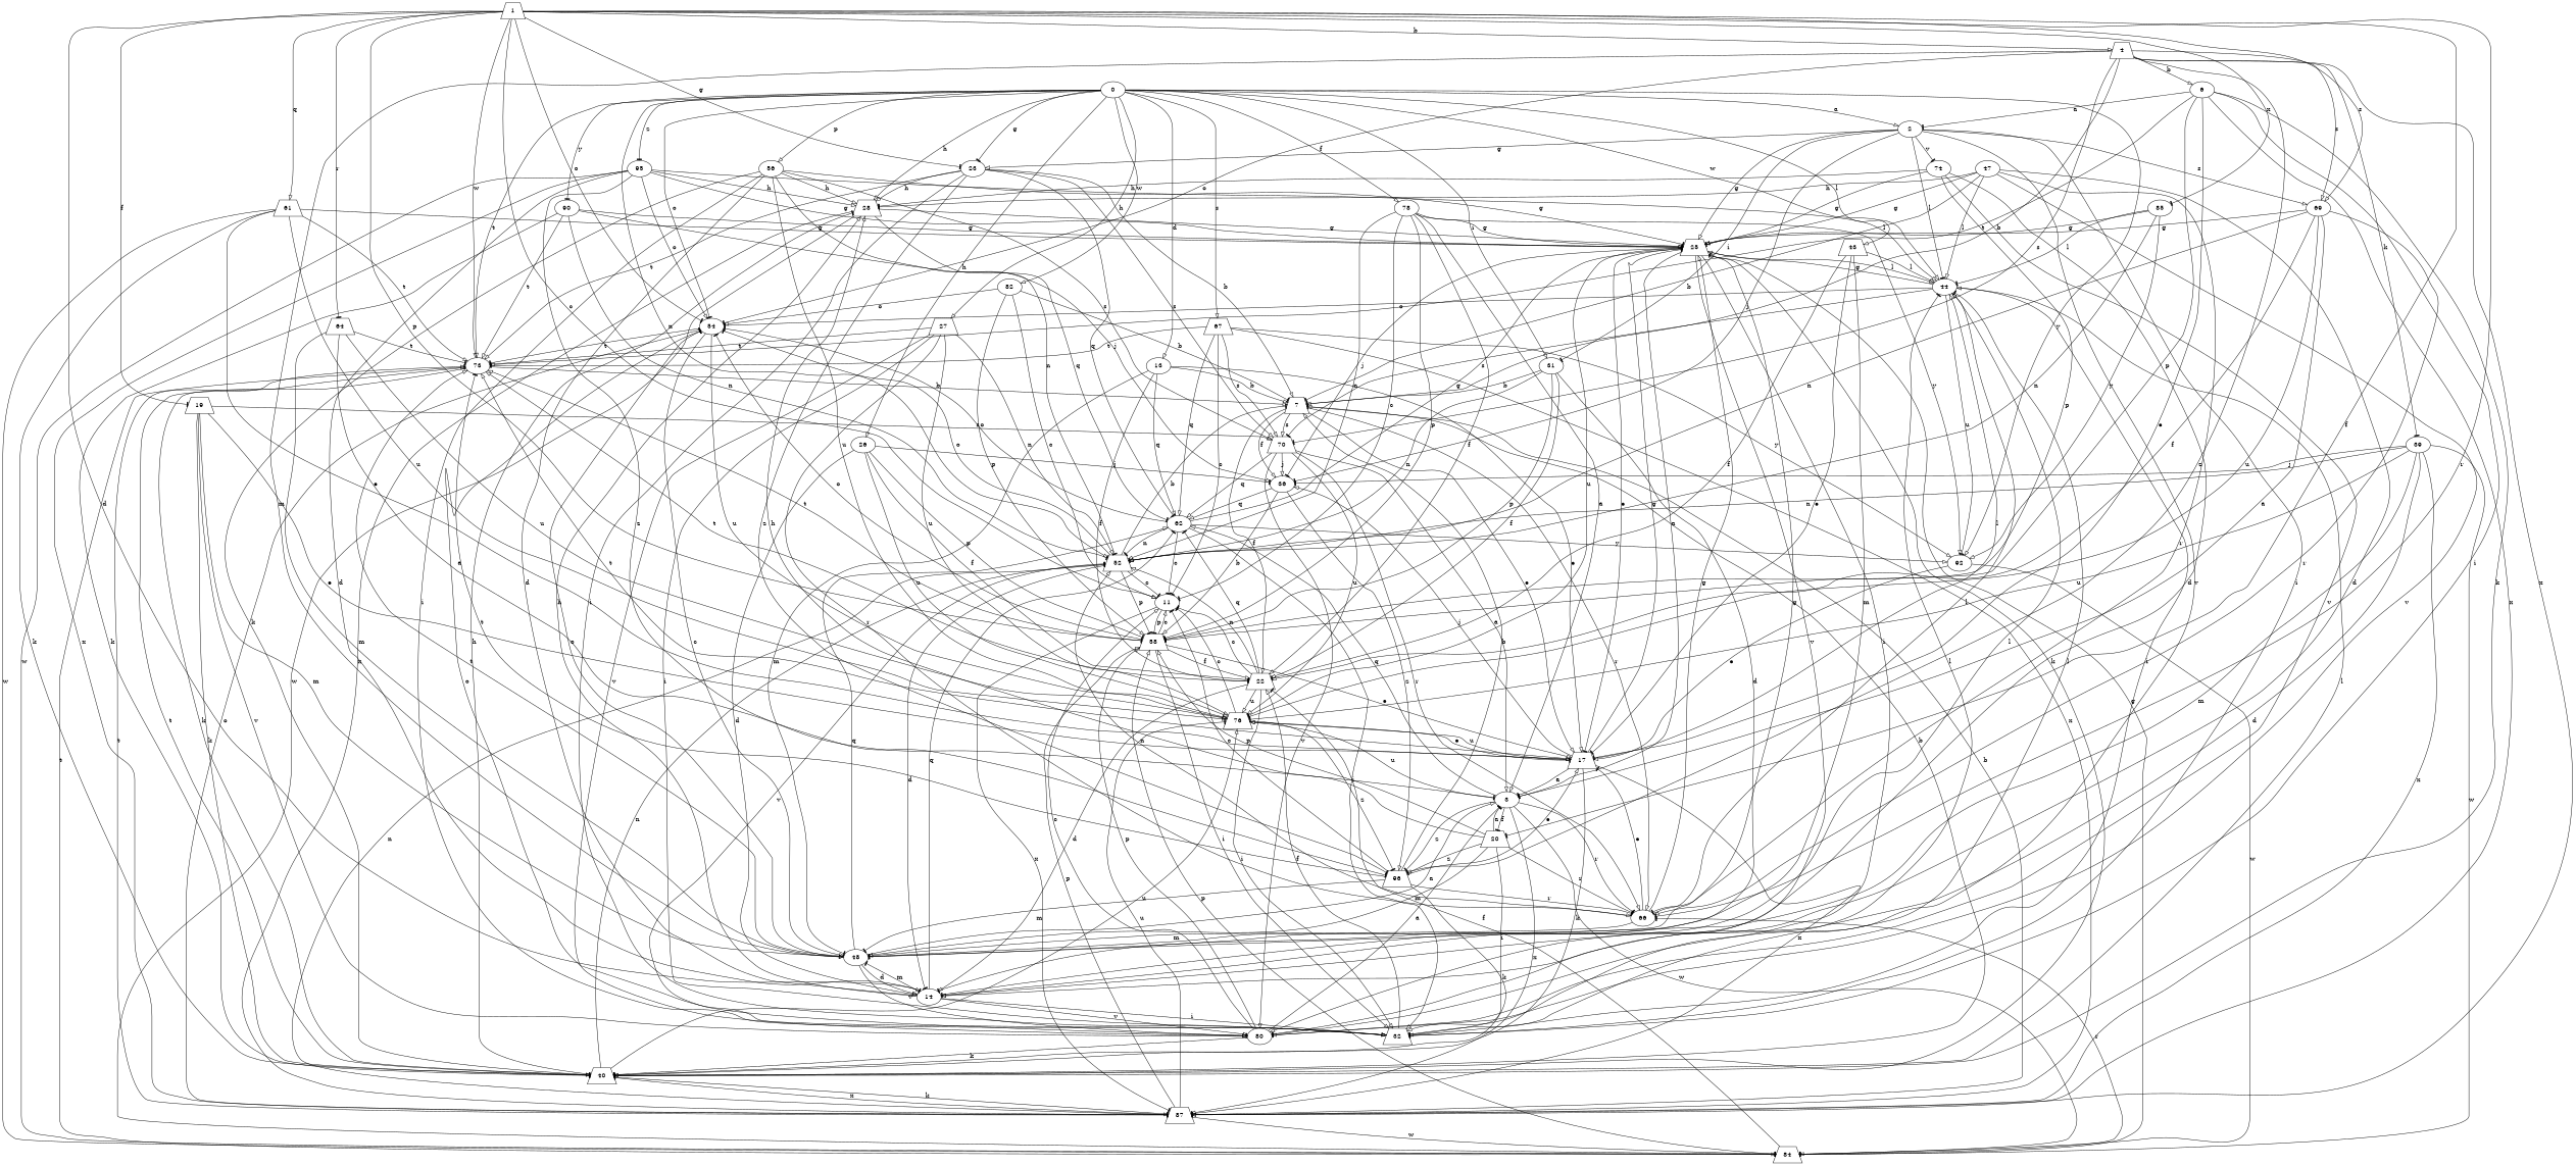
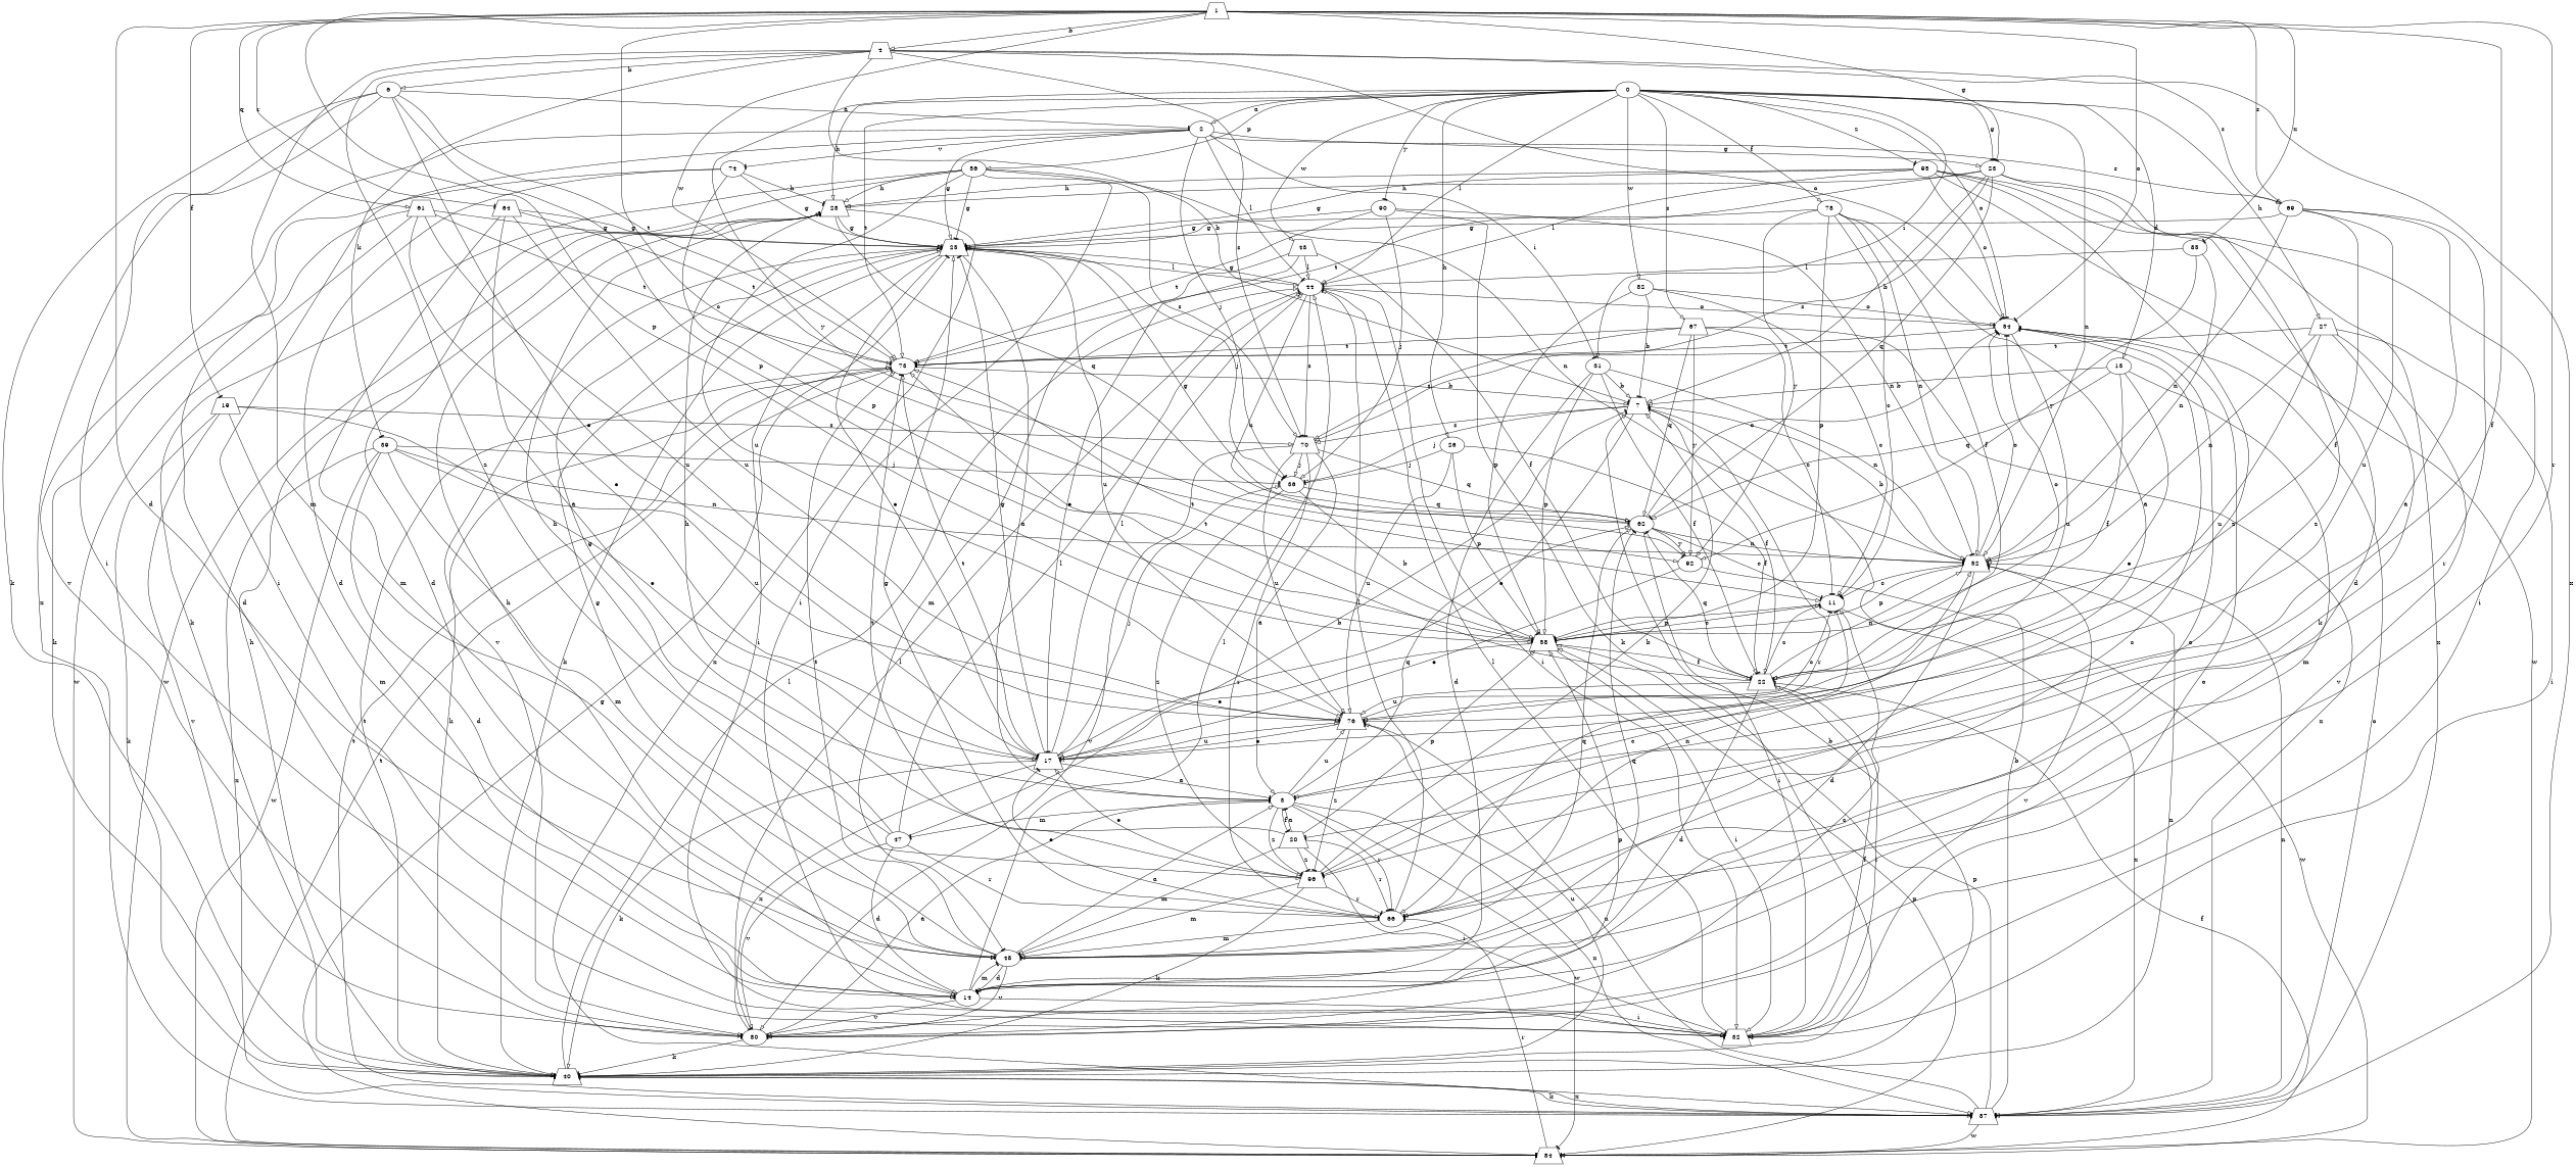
  strict digraph {
    node [shape=ellipse]
    edge [arrowhead=onormal]
    0
    2
    13
    23
    26
    27 [shape=trapezium]
    28 [shape=trapezium]
    31
    44
    52 [shape=trapezium]
    54
    56
    67 [shape=trapezium]
    73
    78
    82
    n17 [label=43 shape=trapezium]
    90
    92
    95
    69
    25 [shape=trapezium]
    32 [shape=trapezium]
    36
    n25 [label=74]
    80
    62
    7 [shape=trapezium]
    48
    17 [shape=trapezium]
    22 [shape=trapezium]
    96 [shape=trapezium]
    70 [shape=trapezium]
    14
    58 [shape=trapezium]
    n36 [label=76 shape=trapezium]
    66
    84 [shape=trapezium]
    87 [shape=trapezium]
    11
    40 [shape=trapezium]
    3
    1 [shape=trapezium]
    4 [shape=trapezium]
    19 [shape=trapezium]
    20 [shape=trapezium]
    61 [shape=trapezium]
    64 [shape=trapezium]
    85
    6
    39
    47
    0 -> 2 [label=a]
    0 -> 13 [label=d]
    0 -> 23 [arrowhead=tee label=g]
    0 -> 26 [label=h]
    0 -> 27 [label=h]
    0 -> 28 [label=h]
    0 -> 31 [label=i]
    0 -> 44 [label=l]
    0 -> 52 [label=n]
    0 -> 54 [arrowhead=tee label=o]
    0 -> 56 [label=p]
    0 -> 67 [label=s]
    0 -> 73 [label=t]
    0 -> 78 [label=f]
    0 -> 82 [label=w]
    0 -> n17 [label=w]
    0 -> 90 [arrowhead=tee label=y]
    0 -> 92 [label=y]
    0 -> 95 [arrowhead=tee label=z]
    2 -> 23 [label=g]
    2 -> 31 [arrowhead=tee label=i]
    2 -> 44 [arrowhead=tee label=l]
    2 -> 69 [label=s]
    2 -> 25 [label=g]
    2 -> 32 [arrowhead=tee label=i]
    2 -> 36 [arrowhead=tee label=j]
    2 -> n25 [arrowhead=tee label=v]
    2 -> 80 [arrowhead=tee label=v]
    13 -> 62 [label=q]
    13 -> 7 [label=b]
    13 -> 48 [arrowhead=tee label=m]
    13 -> 17 [label=e]
    13 -> 22 [arrowhead=tee label=f]
    23 -> 28 [label=h]
    23 -> 73 [label=t]
    23 -> 32 [label=i]
    23 -> 62 [arrowhead=tee label=q]
    23 -> 7 [label=b]
    23 -> 96 [arrowhead=tee label=z]
    23 -> 70 [label=s]
    26 -> 36 [arrowhead=tee label=j]
    26 -> 22 [arrowhead=tee label=f]
-   26 -> 14 [label=d]
    26 -> 58 [arrowhead=tee label=p]
    26 -> n36 [label=u]
    27 -> 52 [label=n]
    27 -> 73 [arrowhead=tee label=t]
    27 -> 32 [label=i]
    27 -> 80 [label=v]
    27 -> n36 [label=u]
-   27 -> 66 [label=r]
+   27 -> 66 [label=k]
    28 -> 25 [label=g]
    28 -> 62 [arrowhead=tee label=q]
    28 -> 84 [arrowhead=tee label=w]
    28 -> 87 [arrowhead=tee label=x]
    31 -> 52 [label=n]
    31 -> 7 [label=b]
    31 -> 22 [label=f]
    31 -> 14 [arrowhead=tee label=d]
-   31 -> 58 [arrowhead=tee label=p]
+   31 -> 58 [label=p]
    44 -> 54 [arrowhead=tee label=o]
    44 -> 92 [arrowhead=tee label=u]
    44 -> 25 [label=g]
    44 -> 32 [label=i]
    44 -> 70 [arrowhead=tee label=s]
    52 -> 54 [arrowhead=tee label=o]
    52 -> 80 [arrowhead=tee label=v]
    52 -> 7 [arrowhead=tee label=b]
    52 -> 14 [arrowhead=tee label=d]
    52 -> 58 [arrowhead=tee label=p]
    52 -> 11 [arrowhead=tee label=c]
    54 -> 73 [arrowhead=tee label=t]
    54 -> 48 [label=c]
    54 -> n36 [label=u]
    56 -> 28 [label=h]
    56 -> 52 [arrowhead=tee label=n]
    56 -> 25 [arrowhead=tee label=g]
    56 -> 32 [label=i]
    56 -> 70 [label=s]
    56 -> 14 [label=d]
    56 -> n36 [label=u]
    56 -> 40 [label=k]
    67 -> 73 [arrowhead=tee label=t]
    67 -> 92 [label=y]
    67 -> 62 [label=q]
    67 -> 70 [label=s]
    67 -> 87 [label=x]
    67 -> 11 [arrowhead=tee label=c]
    73 -> 7 [label=b]
    73 -> 40 [label=k]
    78 -> 52 [label=n]
    78 -> 92 [label=y]
    78 -> 25 [arrowhead=tee label=g]
    78 -> 22 [label=f]
    78 -> 58 [arrowhead=tee label=p]
    78 -> 11 [arrowhead=tee label=c]
    78 -> 3 [label=a]
    82 -> 54 [label=o]
    82 -> 7 [arrowhead=tee label=b]
    82 -> 58 [label=p]
    82 -> 11 [label=c]
    n17 -> 44 [label=l]
    n17 -> 48 [arrowhead=tee label=m]
    n17 -> 17 [arrowhead=tee label=e]
    n17 -> 22 [arrowhead=tee label=f]
    90 -> 52 [arrowhead=tee label=n]
    90 -> 73 [label=t]
    90 -> 25 [arrowhead=tee label=g]
    90 -> 36 [label=j]
    90 -> 40 [arrowhead=tee label=k]
    92 -> 17 [label=e]
    92 -> 84 [label=w]
    95 -> 28 [label=h]
    95 -> 44 [label=l]
    95 -> 54 [label=o]
    95 -> 25 [arrowhead=tee label=g]
    95 -> 96 [arrowhead=tee label=z]
    95 -> 14 [arrowhead=tee label=d]
    95 -> 84 [label=w]
    95 -> 87 [arrowhead=tee label=x]
    69 -> 52 [label=n]
    69 -> 25 [label=g]
    69 -> 22 [label=f]
    69 -> n36 [arrowhead=tee label=u]
    69 -> 66 [label=r]
    69 -> 3 [arrowhead=tee label=a]
    25 -> 44 [label=l]
    25 -> 32 [label=i]
    25 -> 36 [arrowhead=tee label=j]
    25 -> 80 [label=v]
    25 -> 17 [arrowhead=tee label=e]
    25 -> n36 [arrowhead=tee label=u]
    25 -> 40 [label=k]
    25 -> 3 [arrowhead=tee label=a]
    32 -> 44 [arrowhead=tee label=l]
    32 -> 54 [arrowhead=tee label=o]
    32 -> 22 [label=f]
    36 -> 62 [label=q]
    36 -> 96 [label=z]
    36 -> 58 [label=b]
    n25 -> 28 [arrowhead=tee label=h]
    n25 -> 25 [arrowhead=tee label=g]
-   n25 -> 80 [arrowhead=tee label=v]
+   n25 -> 80 [arrowhead=tee label=d]
    n25 -> 14 [arrowhead=tee label=d]
    n25 -> 58 [arrowhead=tee label=p]
    80 -> 44 [arrowhead=tee label=l]
    80 -> 58 [label=p]
    80 -> 11 [label=c]
    80 -> 40 [arrowhead=tee label=k]
    80 -> 3 [arrowhead=tee label=a]
    62 -> 52 [arrowhead=tee label=n]
    62 -> 54 [arrowhead=tee label=o]
    62 -> 92 [label=y]
    62 -> 25 [arrowhead=tee label=g]
    62 -> 32 [label=i]
    62 -> 11 [arrowhead=tee label=c]
-   7 -> 36 [label=f]
+   7 -> 36 [label=j]
    7 -> 17 [label=e]
    7 -> 22 [label=f]
    7 -> 70 [label=s]
    7 -> 66 [label=r]
    48 -> 54 [arrowhead=tee label=o]
    48 -> 73 [label=t]
    48 -> 25 [label=g]
    48 -> 80 [label=v]
    48 -> 62 [label=q]
    48 -> 14 [label=d]
    48 -> 3 [label=a]
    17 -> 44 [label=l]
    17 -> 73 [label=t]
    17 -> 25 [arrowhead=tee label=g]
    17 -> 36 [label=j]
    17 -> n36 [label=u]
-   17 -> 87 [arrowhead=tee label=x]
+   17 -> 80 [arrowhead=tee label=x]
    17 -> 40 [label=k]
    17 -> 3 [arrowhead=tee label=a]
    22 -> 52 [label=n]
    22 -> 73 [label=t]
    22 -> 32 [label=i]
    22 -> 62 [arrowhead=tee label=q]
    22 -> 14 [label=d]
    22 -> n36 [label=u]
    22 -> 11 [arrowhead=tee label=c]
    96 -> 73 [arrowhead=tee label=t]
    96 -> 7 [label=b]
    96 -> 48 [arrowhead=tee label=m]
    96 -> 17 [label=e]
    96 -> 66 [arrowhead=tee label=r]
    96 -> 11 [arrowhead=tee label=c]
    96 -> 40 [arrowhead=tee label=k]
    70 -> 36 [label=j]
    70 -> 80 [label=v]
    70 -> 62 [label=q]
    70 -> n36 [label=u]
    70 -> 66 [label=r]
    70 -> 3 [label=a]
    14 -> 28 [label=h]
    14 -> 44 [label=l]
    14 -> 32 [label=i]
    14 -> 80 [label=v]
    14 -> 62 [arrowhead=tee label=q]
    14 -> 48 [arrowhead=tee label=m]
    58 -> 54 [arrowhead=tee label=o]
    58 -> 73 [label=t]
    58 -> 32 [label=i]
    58 -> 17 [label=e]
    58 -> 22 [label=f]
    58 -> 11 [label=c]
    n36 -> 17 [arrowhead=tee label=e]
    n36 -> 96 [arrowhead=tee label=z]
    n36 -> 11 [arrowhead=tee label=c]
    66 -> 44 [label=l]
    66 -> 52 [label=n]
    66 -> 25 [label=g]
    66 -> 48 [label=m]
    66 -> 17 [arrowhead=tee label=e]
    84 -> 73 [arrowhead=tee label=t]
    84 -> 25 [arrowhead=tee label=g]
    84 -> 22 [arrowhead=tee label=f]
    84 -> 58 [label=p]
    84 -> 66 [arrowhead=tee label=r]
    87 -> 52 [arrowhead=tee label=n]
    87 -> 54 [arrowhead=tee label=o]
    87 -> 73 [label=t]
    87 -> 7 [arrowhead=tee label=b]
    87 -> 58 [label=p]
    87 -> n36 [arrowhead=tee label=u]
    87 -> 84 [arrowhead=tee label=w]
    87 -> 40 [arrowhead=tee label=k]
    11 -> 58 [arrowhead=tee label=p]
    11 -> 87 [arrowhead=tee label=x]
    40 -> 28 [arrowhead=tee label=h]
    40 -> 44 [label=l]
    40 -> 52 [arrowhead=tee label=n]
    40 -> 73 [label=t]
    40 -> 7 [label=b]
    40 -> n36 [label=u]
    40 -> 87 [label=x]
    3 -> 62 [label=q]
    3 -> 96 [arrowhead=tee label=z]
    3 -> n36 [label=u]
    3 -> 66 [arrowhead=tee label=r]
    3 -> 84 [arrowhead=tee label=w]
    3 -> 87 [label=x]
    3 -> 20 [arrowhead=tee label=f]
+   3 -> 47 [arrowhead=tee label=m]
    1 -> 23 [arrowhead=tee label=g]
    1 -> 54 [arrowhead=tee label=o]
    1 -> 73 [label=w]
    1 -> 69 [label=s]
    1 -> 14 [label=d]
-   1 -> 58 [arrowhead=tee label=p]
+   1 -> 58 [label=p]
    1 -> 66 [arrowhead=tee label=r]
    1 -> 11 [label=c]
    1 -> 4 [label=b]
    1 -> 19 [arrowhead=tee label=f]
    1 -> 20 [arrowhead=tee label=f]
    1 -> 61 [label=q]
    1 -> 64 [arrowhead=tee label=r]
    1 -> 85 [arrowhead=tee label=x]
    4 -> 54 [arrowhead=tee label=o]
    4 -> 69 [label=s]
    4 -> 7 [arrowhead=tee label=b]
    4 -> 48 [label=m]
    4 -> 96 [label=z]
    4 -> 70 [arrowhead=tee label=s]
    4 -> 87 [label=x]
    4 -> 6 [label=b]
    4 -> 39 [arrowhead=tee label=k]
    19 -> 80 [label=v]
    19 -> 48 [label=m]
    19 -> 17 [label=e]
    19 -> 70 [label=s]
    19 -> 40 [arrowhead=tee label=k]
    20 -> 28 [label=h]
    20 -> 32 [arrowhead=tee label=i]
    20 -> 48 [label=m]
    20 -> 96 [arrowhead=tee label=z]
    20 -> 58 [label=p]
    20 -> 66 [arrowhead=tee label=r]
    20 -> 3 [arrowhead=tee label=a]
    61 -> 73 [label=t]
    61 -> 25 [label=g]
    61 -> 17 [label=e]
    61 -> n36 [label=u]
    61 -> 84 [arrowhead=tee label=w]
    61 -> 40 [arrowhead=tee label=k]
    64 -> 73 [arrowhead=tee label=t]
    64 -> 48 [label=m]
    64 -> n36 [label=u]
    64 -> 3 [arrowhead=tee label=a]
    85 -> 44 [arrowhead=tee label=l]
    85 -> 52 [label=n]
    85 -> 92 [label=y]
-   85 -> 25 [label=g]
+   64 -> 25 [label=g]
    6 -> 2 [arrowhead=tee label=a]
    6 -> 73 [label=t]
    6 -> 32 [arrowhead=tee label=i]
    6 -> 17 [arrowhead=tee label=e]
    6 -> 58 [arrowhead=tee label=p]
    6 -> 87 [arrowhead=tee label=x]
    6 -> 40 [arrowhead=tee label=k]
    39 -> 52 [arrowhead=tee label=n]
    39 -> 36 [arrowhead=tee label=j]
    39 -> 48 [arrowhead=tee label=m]
    39 -> 14 [label=d]
    39 -> n36 [arrowhead=tee label=u]
    39 -> 84 [arrowhead=tee label=w]
    39 -> 87 [arrowhead=tee label=x]
    47 -> 28 [arrowhead=tee label=h]
    47 -> 44 [label=l]
    47 -> 25 [label=g]
    47 -> 80 [label=v]
    47 -> 7 [arrowhead=tee label=b]
    47 -> 14 [label=d]
    47 -> 66 [arrowhead=tee label=r]
  }
